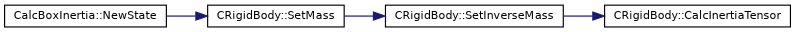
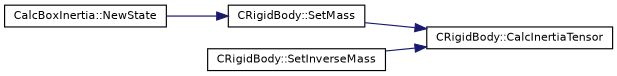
  digraph {
    rankdir=RL
    node [color=black fillcolor=white fontname=Helvetica fontsize=10 shape=record style=filled]
    edge [color=midnightblue dir=back fontname=Helvetica fontsize=10 labelfontname=Helvetica labelfontsize=10 style=solid]
    n1 [height=0.2 label="CRigidBody::CalcInertiaTensor" width=0.4]
    n2 [height=0.2 label="CRigidBody::SetMass" width=0.4]
    n3 [height=0.2 label="CRigidBody::SetInverseMass" width=0.4]
    n4 [height=0.2 label="CalcBoxInertia::NewState" width=0.4]
-   n3 -> n2
+   n1 -> n2
    n1 -> n3
    n2 -> n4
  }
